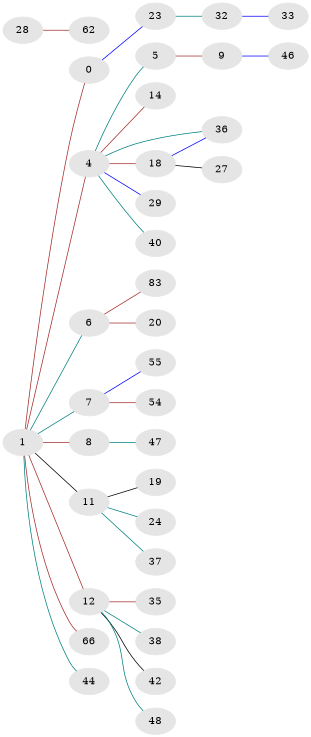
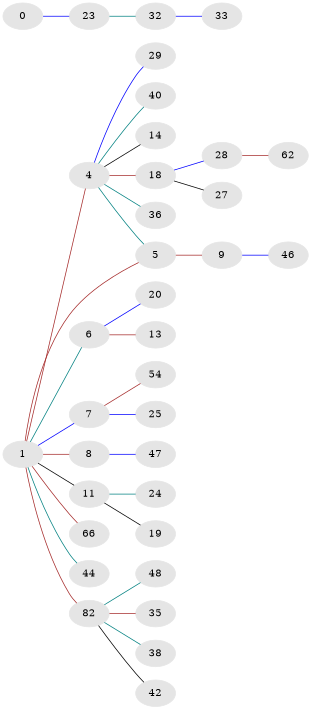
  graph {
    rankdir=LR
    node [color=gray90 style=filled]
    edge [color=brown]
    1 [super="+2"]
    n2 [label=0]
    4 [super="+17+51"]
    6 [super="+57"]
    7 [super="+41"]
    8 [super="+10"]
    11 [super="+15"]
-   12 [super="+22"]
+   12 [super="+22" label=82]
    n9 [label=66]
    44
    23 [super="+36"]
    5
    14
    18
    n15 [label=36]
    29 [super="+60"]
    40
-   13 [label=83]
+   13
    20 [super="+30+59+55"]
-   25 [super="+43+39" label=55]
+   25 [super="+43+39"]
    54 [super="+61"]
    n22 [label=47]
    19
    24 [super="+34"]
-   37 [super="+47"]
    35
    38
    42
    48
    32 [super="+49+56"]
    9
    27
    28
    46
    62
    33
-   1 -- n2
+   1 -- 5
    1 -- 4
    1 -- 6 [color=teal]
-   1 -- 7 [color=teal]
+   1 -- 7 [color=blue]
    1 -- 8
    1 -- 11 [color=black]
    1 -- 12
    1 -- n9
    1 -- 44 [color=teal]
    n2 -- 23 [color=blue]
    4 -- 5 [color=teal]
-   4 -- 14
+   4 -- 14 [color=black]
    4 -- 18
    4 -- n15 [color=teal]
    4 -- 29 [color=blue]
    4 -- 40 [color=teal]
    6 -- 13
-   6 -- 20
+   6 -- 20 [color=blue]
    7 -- 25 [color=blue]
    7 -- 54
-   8 -- n22 [color=teal]
+   8 -- n22 [color=blue]
    11 -- 19 [color=black]
    11 -- 24 [color=teal]
-   11 -- 37 [color=teal]
    12 -- 35
    12 -- 38 [color=teal]
    12 -- 42 [color=black]
    12 -- 48 [color=teal]
    23 -- 32 [color=teal]
    5 -- 9
    18 -- 27 [color=black]
-   18 -- n15 [color=blue]
+   18 -- 28 [color=blue]
    32 -- 33 [color=blue]
    9 -- 46 [color=blue]
    28 -- 62
  }
